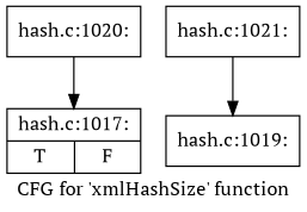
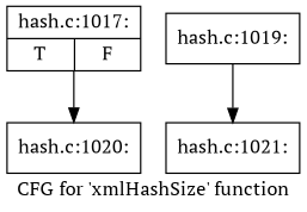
  digraph {
    fontname="PT Serif"
    label="CFG for 'xmlHashSize' function"
    node [fontname="PT Serif" shape=record]
    edge [fontname="PT Serif"]
    n1 [label="{hash.c:1017:|{<s0>T|<s1>F}}"]
    n2 [label="{hash.c:1020:}"]
    n3 [label="{hash.c:1019:}"]
    n4 [label="{hash.c:1021:}"]
-   n2 -> n1
-   n4 -> n3
+   n1 -> n2
+   n3 -> n4
  }
